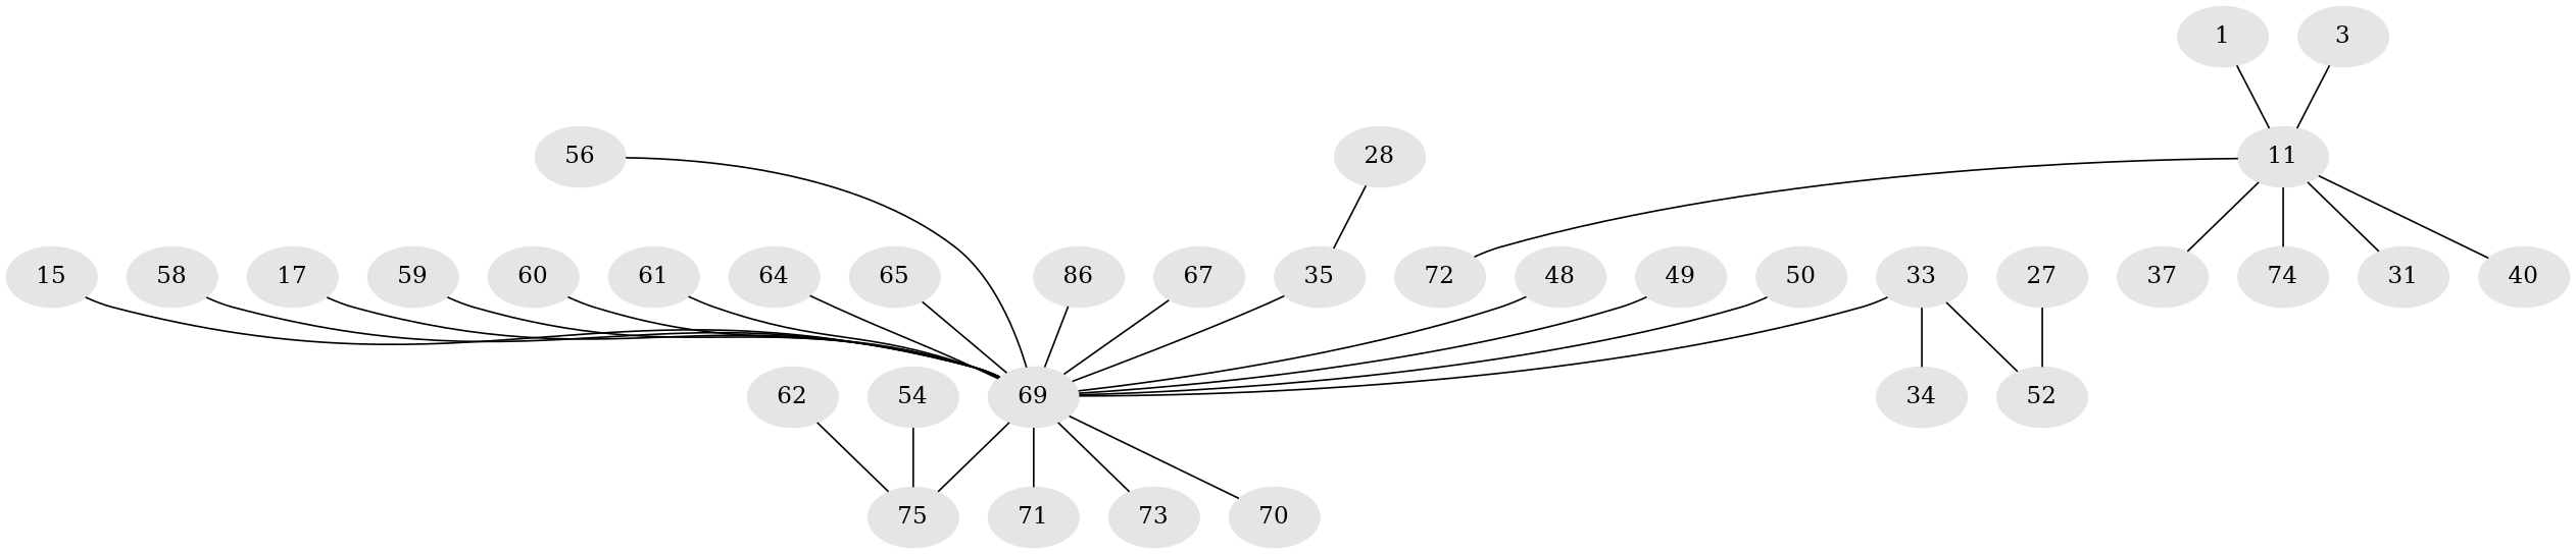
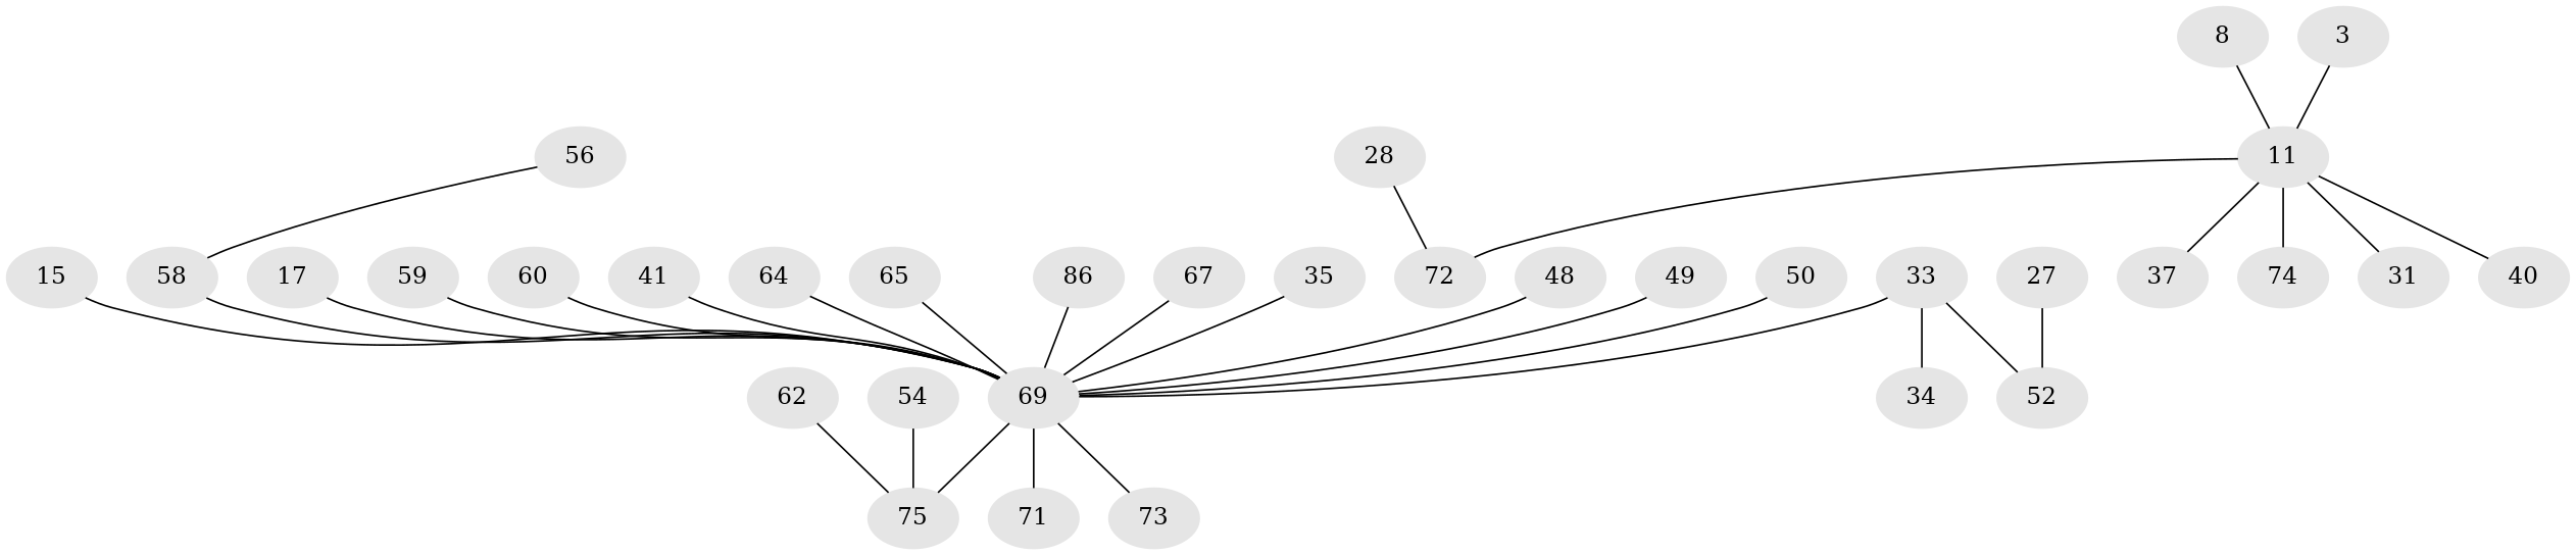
  graph {
    node [color=gray90 style=filled]
    11 [super="+2"]
    31
    40 [super="+18"]
    n4 [label=37]
    72 [super="+13"]
    74 [super="+36+53"]
-   1
+   1 [label=8]
    3
    69 [super="+7+12+8+14+22+25+30+32+41+42+43+46"]
    75 [super="+44"]
-   70
    71 [super="+15"]
    73
    33 [super="+21+26"]
    34 [super="+29"]
    52
    27
    35 [super="+24"]
    28
    48
    49 [super="+39"]
    50
    54
    n24 [label=15]
    56
    n26 [label=17 super="+45"]
    58
    59
    60
-   61
+   61 [label=41]
    62
    64 [super="+38+63"]
    65
    n34 [label=86]
    67
    11 -- 31
    11 -- 40
    11 -- n4
    11 -- 72
    11 -- 74
    1 -- 11
    3 -- 11
    69 -- 75 [weight=2]
-   69 -- 70
    69 -- 71
    69 -- 73
    33 -- 69 [weight=2]
    33 -- 34
    33 -- 52
    27 -- 52
    35 -- 69 [weight=2]
-   28 -- 35
+   28 -- 72
    48 -- 69
    49 -- 69
    50 -- 69
    54 -- 75
    n24 -- 69
-   56 -- 69
+   56 -- 58
    n26 -- 69
    58 -- 69
    59 -- 69
    60 -- 69
    61 -- 69
    62 -- 75
    64 -- 69
    65 -- 69
    n34 -- 69
    67 -- 69
  }
